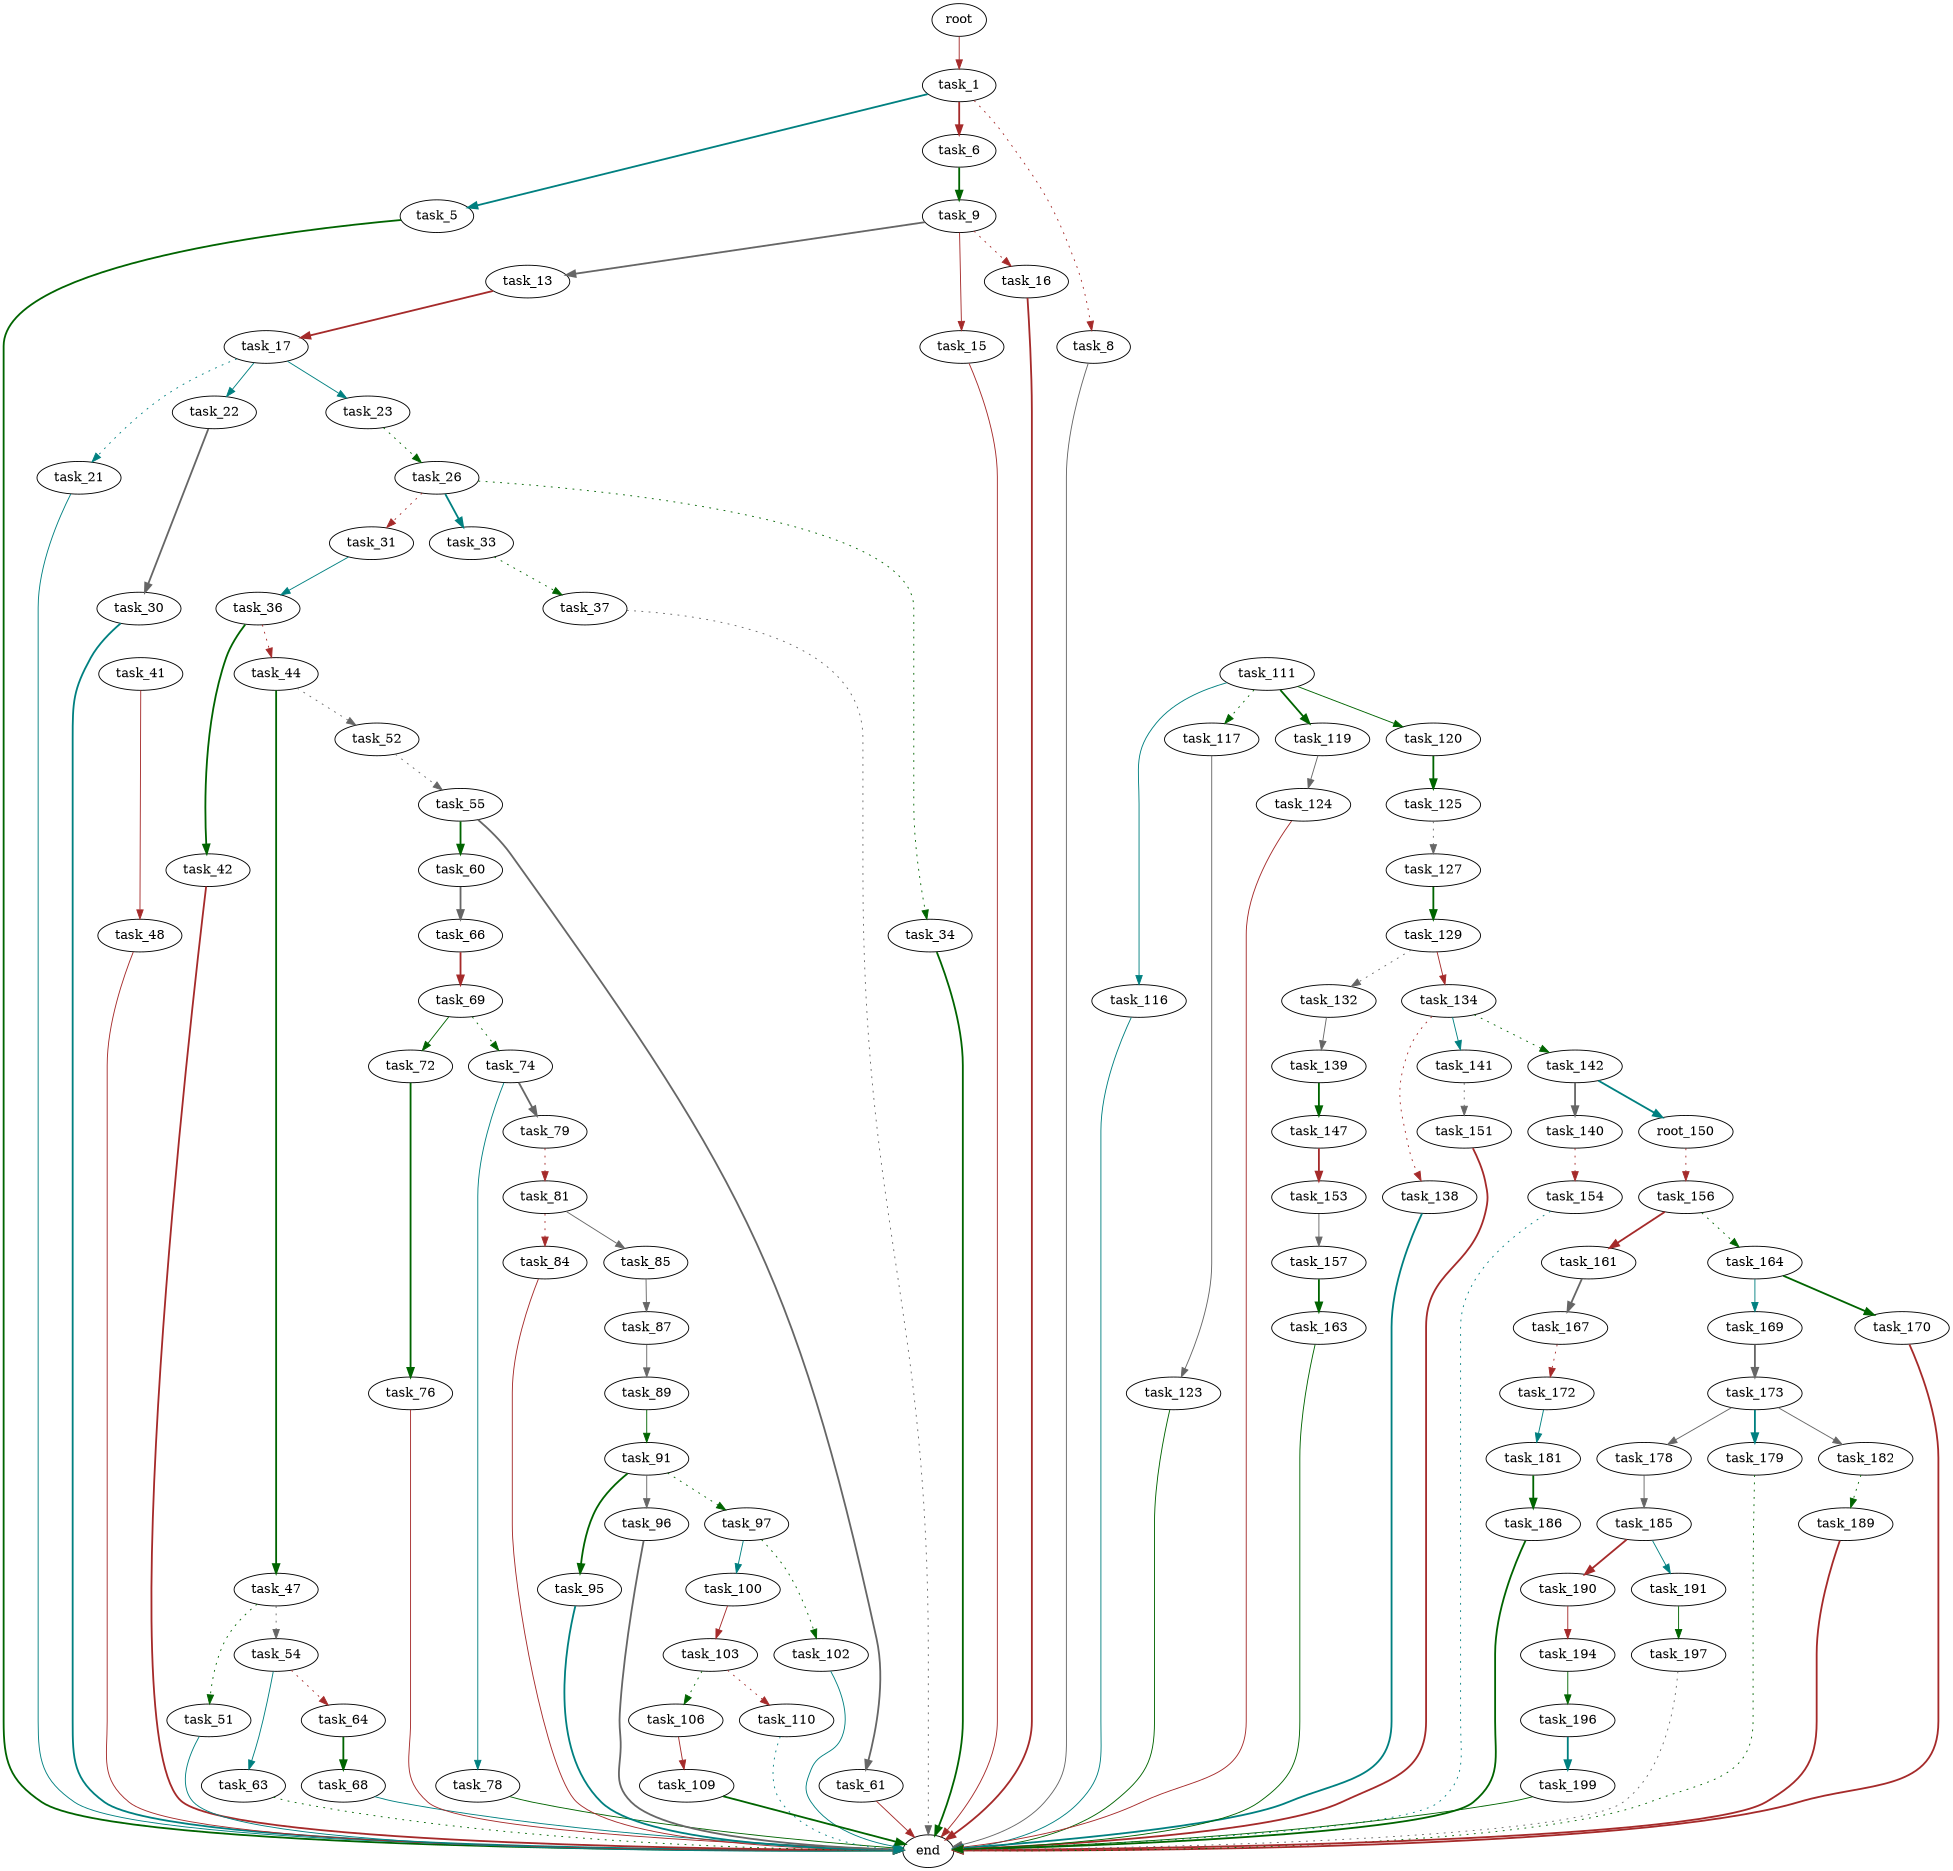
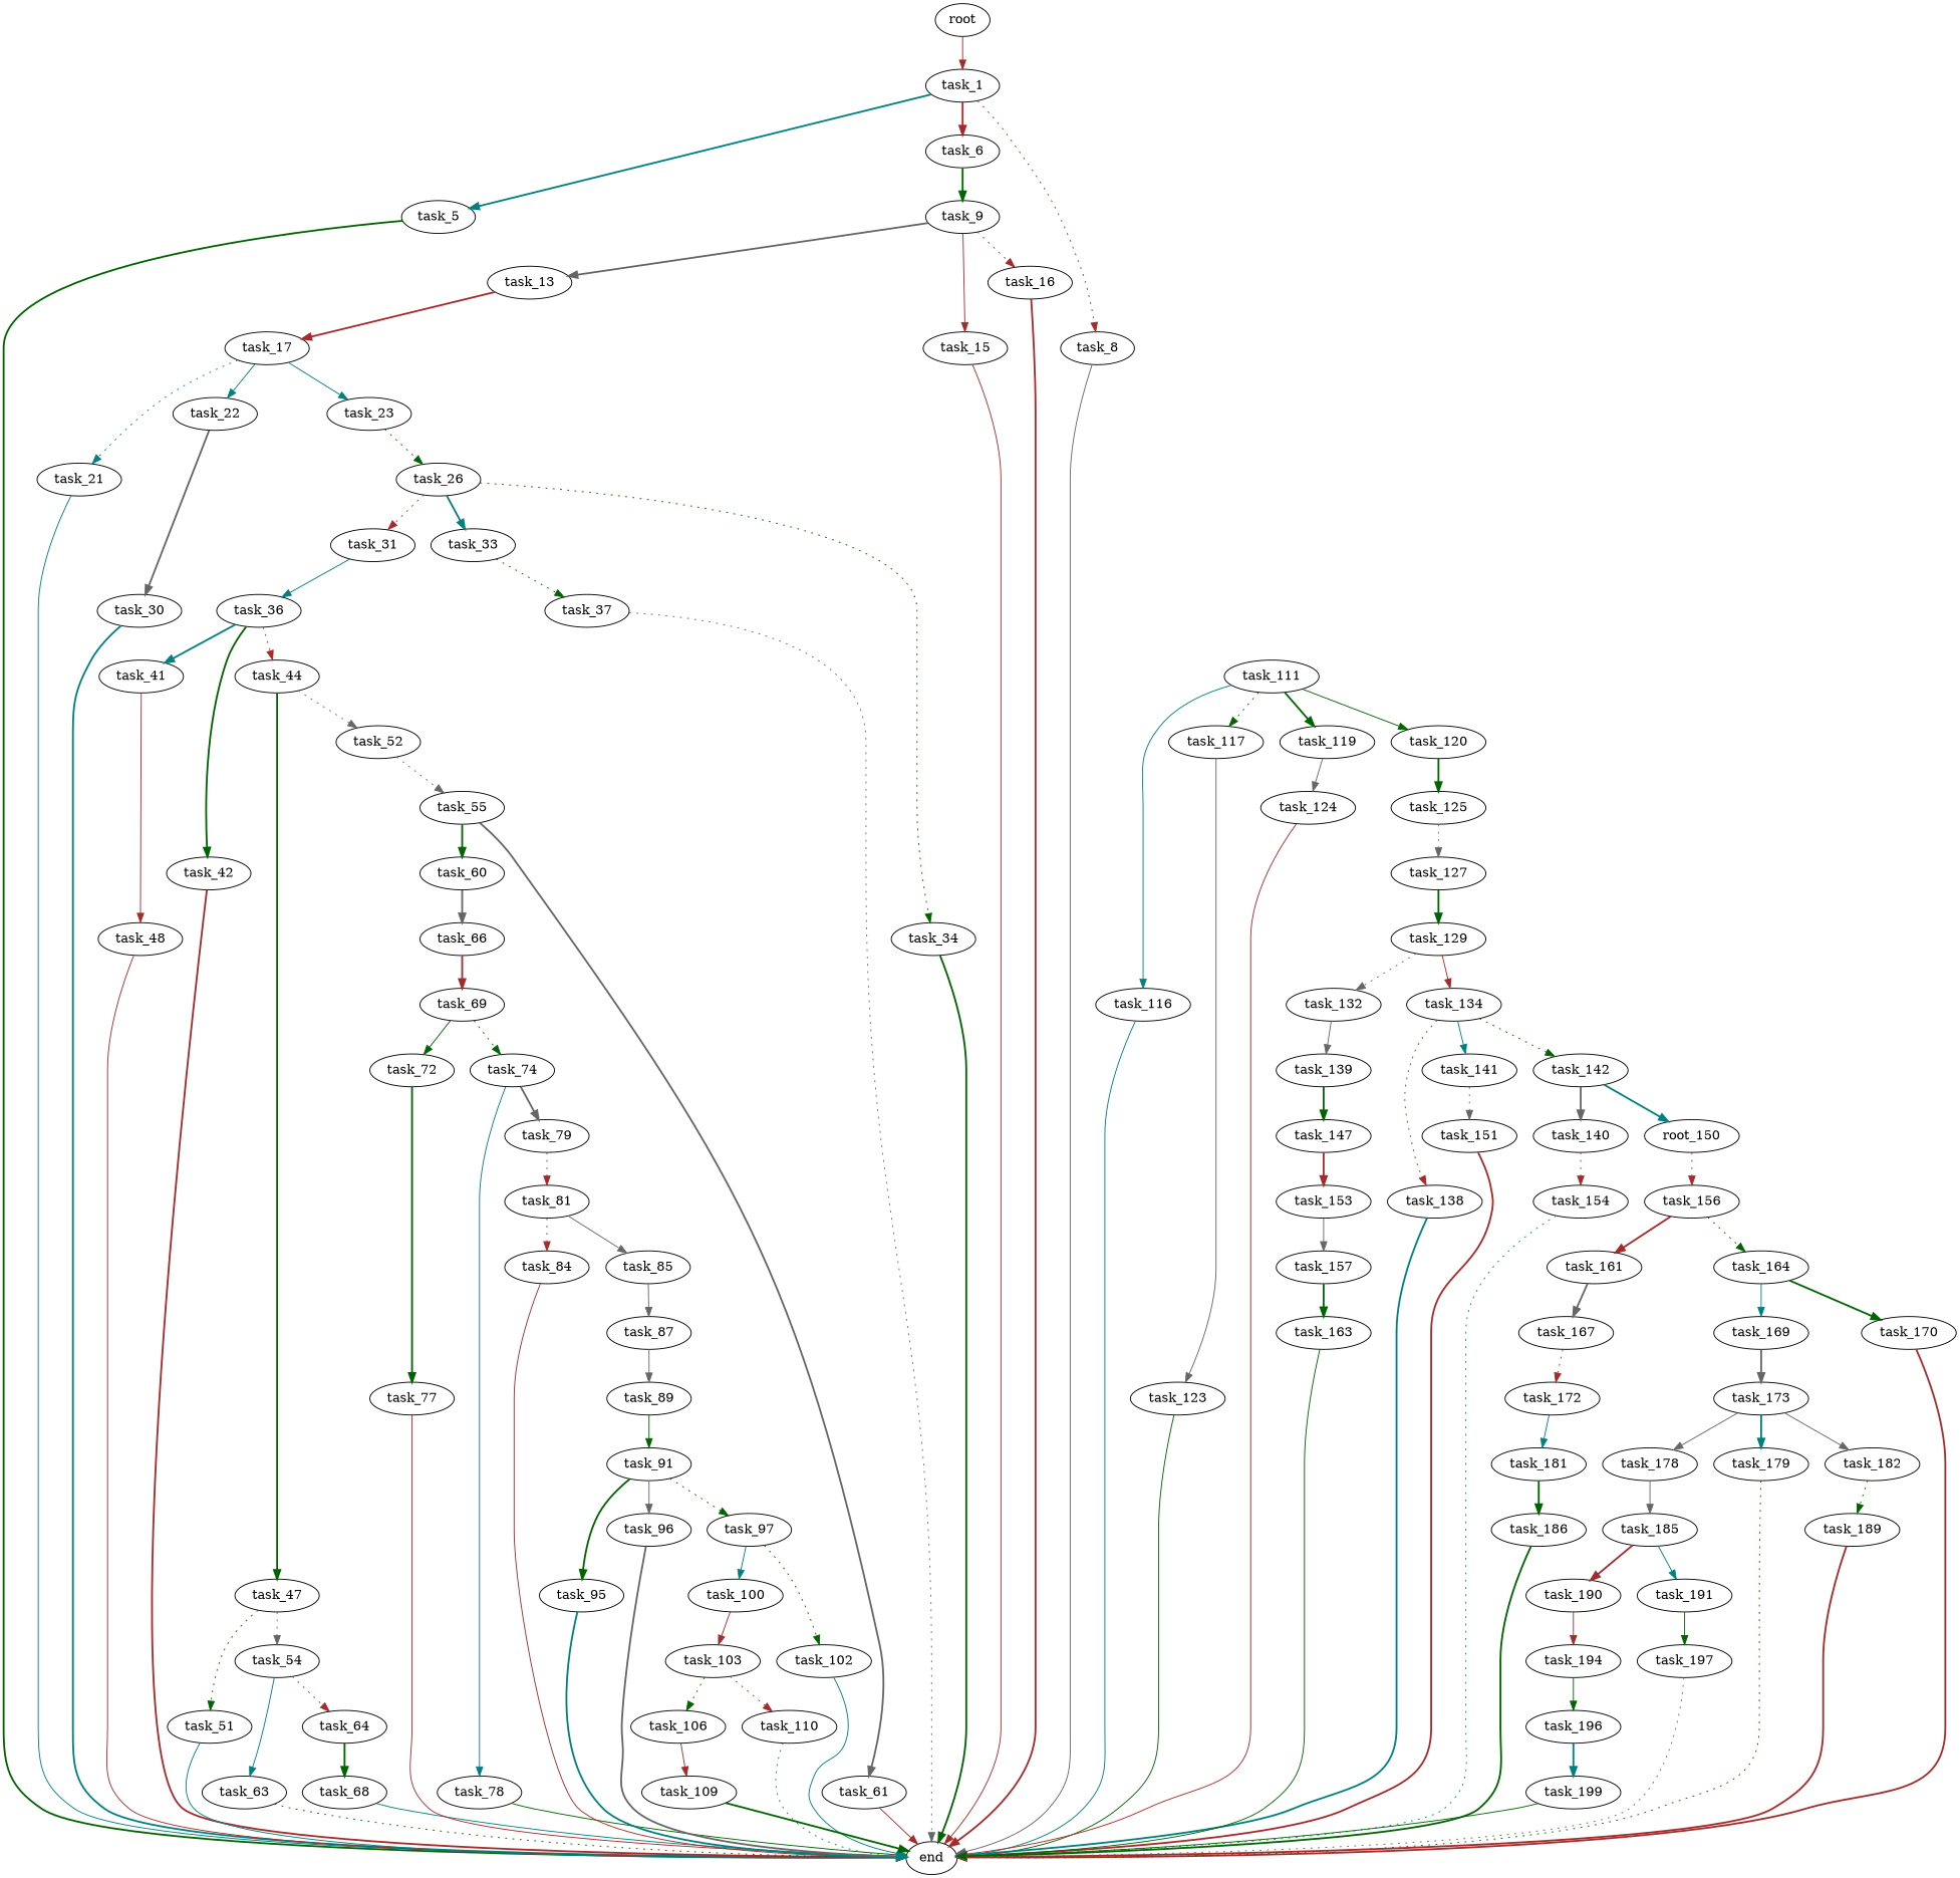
  digraph {
    edge [color=darkgreen style=solid]
    root
    task_1
    task_5
    task_6
    task_8
    end
    task_9
    task_13
    task_15
    task_16
    task_17
    task_21
    task_22
    task_23
    task_30
    task_26
    task_31
    task_33
    task_34
    task_36
    task_37
    task_41
    task_42
    task_44
    task_48
    task_47
    task_52
    task_51
    task_54
    task_55
    task_63
    task_64
    task_60
    task_61
    task_68
    task_66
    task_69
    task_72
    task_74
-   task_77 [label=task_76]
+   task_77
    task_78
    task_79
    task_81
    task_84
    task_85
    task_87
    task_89
    task_91
    task_95
    task_96
    task_97
    task_100
    task_102
    task_103
    task_106
    task_110
    task_109
    task_111
    task_116
    task_117
    task_119
    task_120
    task_123
    task_124
    task_125
    task_127
    task_129
    task_132
    task_134
    task_139
    task_138
    task_141
    task_142
    task_147
    task_151
    n76 [label=task_140]
    n77 [label=root_150]
    task_153
    task_154
    task_156
    task_157
    task_161
    task_164
    task_163
    task_167
    task_169
    task_170
    task_172
    task_173
    task_181
    task_178
    task_179
    task_182
    task_186
    task_185
    task_189
    task_190
    task_191
    task_194
    task_197
    task_196
    task_199
    root -> task_1 [color=brown]
    task_1 -> task_5 [color=teal style=bold]
    task_1 -> task_6 [color=brown style=bold]
    task_1 -> task_8 [color=brown style=dotted]
    task_5 -> end [style=bold]
    task_6 -> task_9 [style=bold]
    task_8 -> end [color=gray40]
    task_9 -> task_13 [color=gray40 style=bold]
    task_9 -> task_15 [color=brown]
    task_9 -> task_16 [color=brown style=dotted]
    task_13 -> task_17 [color=brown style=bold]
    task_15 -> end [color=brown]
    task_16 -> end [color=brown style=bold]
    task_17 -> task_21 [color=teal style=dotted]
    task_17 -> task_22 [color=teal]
    task_17 -> task_23 [color=teal]
    task_21 -> end [color=teal]
    task_22 -> task_30 [color=gray40 style=bold]
    task_23 -> task_26 [style=dotted]
    task_30 -> end [color=teal style=bold]
    task_26 -> task_31 [color=brown style=dotted]
    task_26 -> task_33 [color=teal style=bold]
    task_26 -> task_34 [style=dotted]
    task_31 -> task_36 [color=teal]
    task_33 -> task_37 [style=dotted]
    task_34 -> end [style=bold]
+   task_36 -> task_41 [color=teal style=bold]
    task_36 -> task_42 [style=bold]
    task_36 -> task_44 [color=brown style=dotted]
    task_37 -> end [color=gray40 style=dotted]
    task_41 -> task_48 [color=brown]
    task_42 -> end [color=brown style=bold]
    task_44 -> task_47 [style=bold]
    task_44 -> task_52 [color=gray40 style=dotted]
    task_48 -> end [color=brown]
    task_47 -> task_51 [style=dotted]
    task_47 -> task_54 [color=gray40 style=dotted]
    task_52 -> task_55 [color=gray40 style=dotted]
    task_51 -> end [color=teal]
    task_54 -> task_63 [color=teal]
    task_54 -> task_64 [color=brown style=dotted]
    task_55 -> task_60 [style=bold]
    task_55 -> task_61 [color=gray40 style=bold]
    task_63 -> end [style=dotted]
    task_64 -> task_68 [style=bold]
    task_60 -> task_66 [color=gray40 style=bold]
    task_61 -> end [color=brown]
    task_68 -> end [color=teal]
    task_66 -> task_69 [color=brown style=bold]
    task_69 -> task_72
    task_69 -> task_74 [style=dotted]
    task_72 -> task_77 [style=bold]
    task_74 -> task_78 [color=teal]
    task_74 -> task_79 [color=gray40 style=bold]
    task_77 -> end [color=brown]
    task_78 -> end
    task_79 -> task_81 [color=brown style=dotted]
    task_81 -> task_84 [color=brown style=dotted]
    task_81 -> task_85 [color=gray40]
    task_84 -> end [color=brown]
    task_85 -> task_87 [color=gray40]
    task_87 -> task_89 [color=gray40]
    task_89 -> task_91
    task_91 -> task_95 [style=bold]
    task_91 -> task_96 [color=gray40]
    task_91 -> task_97 [style=dotted]
    task_95 -> end [color=teal style=bold]
    task_96 -> end [color=gray40 style=bold]
    task_97 -> task_100 [color=teal]
    task_97 -> task_102 [style=dotted]
    task_100 -> task_103 [color=brown]
    task_102 -> end [color=teal]
    task_103 -> task_106 [style=dotted]
    task_103 -> task_110 [color=brown style=dotted]
    task_106 -> task_109 [color=brown]
    task_110 -> end [color=teal style=dotted]
    task_109 -> end [style=bold]
    task_111 -> task_116 [color=teal]
    task_111 -> task_117 [style=dotted]
    task_111 -> task_119 [style=bold]
    task_111 -> task_120
    task_116 -> end [color=teal]
    task_117 -> task_123 [color=gray40]
    task_119 -> task_124 [color=gray40]
    task_120 -> task_125 [style=bold]
    task_123 -> end
    task_124 -> end [color=brown]
    task_125 -> task_127 [color=gray40 style=dotted]
    task_127 -> task_129 [style=bold]
    task_129 -> task_132 [color=gray40 style=dotted]
    task_129 -> task_134 [color=brown]
    task_132 -> task_139 [color=gray40]
    task_134 -> task_138 [color=brown style=dotted]
    task_134 -> task_141 [color=teal]
    task_134 -> task_142 [style=dotted]
    task_139 -> task_147 [style=bold]
    task_138 -> end [color=teal style=bold]
    task_141 -> task_151 [color=gray40 style=dotted]
    task_142 -> n76 [color=gray40 style=bold]
    task_142 -> n77 [color=teal style=bold]
    task_147 -> task_153 [color=brown style=bold]
    task_151 -> end [color=brown style=bold]
    n76 -> task_154 [color=brown style=dotted]
    n77 -> task_156 [color=brown style=dotted]
    task_153 -> task_157 [color=gray40]
    task_154 -> end [color=teal style=dotted]
    task_156 -> task_161 [color=brown style=bold]
    task_156 -> task_164 [style=dotted]
    task_157 -> task_163 [style=bold]
    task_161 -> task_167 [color=gray40 style=bold]
    task_164 -> task_169 [color=teal]
    task_164 -> task_170 [style=bold]
    task_163 -> end
    task_167 -> task_172 [color=brown style=dotted]
    task_169 -> task_173 [color=gray40 style=bold]
    task_170 -> end [color=brown style=bold]
    task_172 -> task_181 [color=teal]
    task_173 -> task_178 [color=gray40]
    task_173 -> task_179 [color=teal style=bold]
    task_173 -> task_182 [color=gray40]
    task_181 -> task_186 [style=bold]
    task_178 -> task_185 [color=gray40]
    task_179 -> end [style=dotted]
    task_182 -> task_189 [style=dotted]
    task_186 -> end [style=bold]
    task_185 -> task_190 [color=brown style=bold]
    task_185 -> task_191 [color=teal]
    task_189 -> end [color=brown style=bold]
    task_190 -> task_194 [color=brown]
    task_191 -> task_197
    task_194 -> task_196
    task_197 -> end [color=gray40 style=dotted]
    task_196 -> task_199 [color=teal style=bold]
    task_199 -> end
  }
